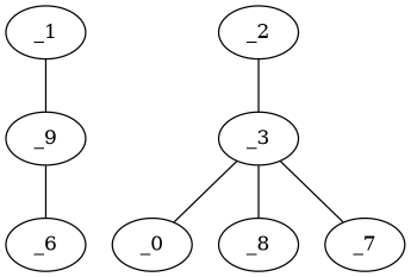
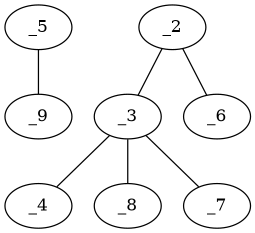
  graph {
    node [charge=0 chem=1 symbol="C  " x=3.7601 y=-0.5684]
    edge [valence=1]
-   _1 [x=4.5691]
+   _1 [x=4.5691 label=_5]
    _9 [x=5.5201 y=-0.2594]
    _2 [y=0.0194]
    _3 [x=2.9511]
    _6 [chem=4 symbol="N  " y=1.0194]
-   _4 [chem=4 symbol="N  " x=3.2601 y=-1.5194 label=_0]
+   _4 [chem=4 symbol="N  " x=3.2601 y=-1.5194]
    _8 [x=2 y=-0.2593]
    _7 [chem=2 symbol="O  " x=4.6261 y=1.5194]
    _1 -- _9
    _2 -- _3
-   _9 -- _6
+   _2 -- _6
    _3 -- _4 [valence=2]
    _3 -- _8
    _3 -- _7 [valence=2]
  }
